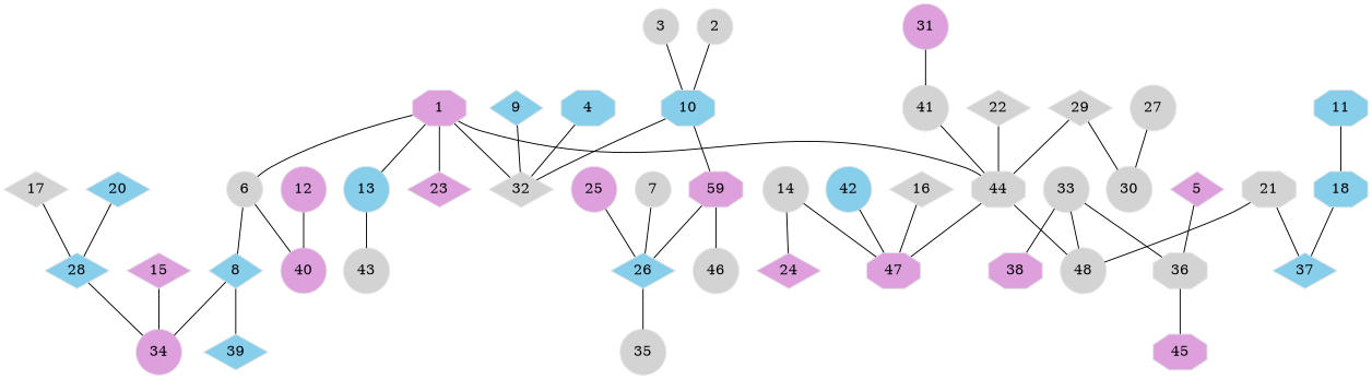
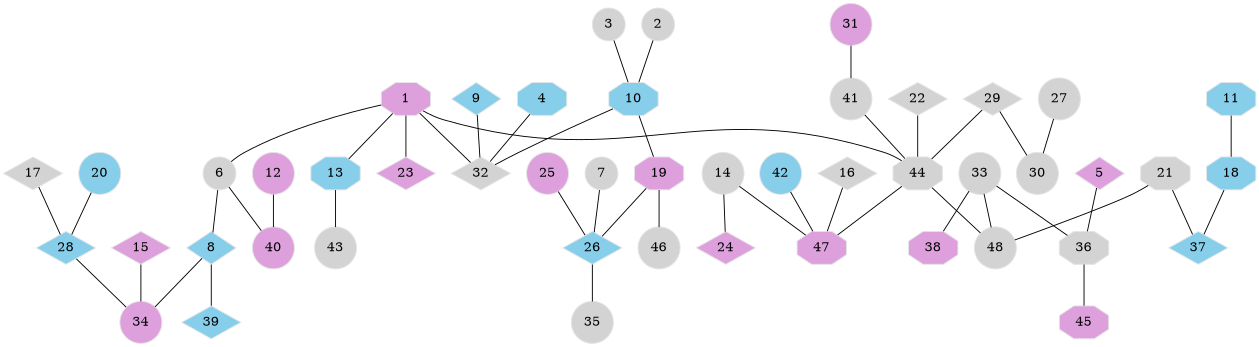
  graph {
    node [color=gray90 fillcolor=lightgrey shape=circle style=filled]
    edge [weight=1.0]
    1 [fillcolor=plum shape=octagon]
    6
-   13 [fillcolor=skyblue]
+   13 [fillcolor=skyblue shape=octagon]
    23 [fillcolor=plum shape=diamond]
    32 [shape=diamond]
    44 [shape=octagon]
    8 [fillcolor=skyblue shape=diamond]
    40 [fillcolor=plum]
    43
    47 [fillcolor=plum shape=octagon]
    48
    10 [fillcolor=skyblue shape=octagon]
    2
-   19 [fillcolor=plum shape=octagon label=59]
+   19 [fillcolor=plum shape=octagon]
    3
    4 [fillcolor=skyblue shape=octagon]
    5 [fillcolor=plum shape=diamond]
    36 [shape=octagon]
    45 [fillcolor=plum shape=octagon]
    34 [fillcolor=plum]
    39 [fillcolor=skyblue shape=diamond]
    26 [fillcolor=skyblue shape=diamond]
    7
    35
    9 [fillcolor=skyblue shape=diamond]
    46
    11 [fillcolor=skyblue shape=octagon]
    18 [fillcolor=skyblue shape=octagon]
    37 [fillcolor=skyblue shape=diamond]
    12 [fillcolor=plum]
    24 [fillcolor=plum shape=diamond]
    14
    15 [fillcolor=plum shape=diamond]
    16 [shape=diamond]
    17 [shape=diamond]
    28 [fillcolor=skyblue shape=diamond]
-   20 [fillcolor=skyblue shape=diamond]
+   20 [fillcolor=skyblue]
    21 [shape=octagon]
    22 [shape=diamond]
    25 [fillcolor=plum]
    27
    30
    29 [shape=diamond]
    31 [fillcolor=plum]
    41
    33
    38 [fillcolor=plum shape=octagon]
    42 [fillcolor=skyblue]
    1 -- 6
    1 -- 13
    1 -- 23
    1 -- 32
    1 -- 44
    6 -- 8
    6 -- 40
    13 -- 43
    44 -- 47
    44 -- 48
    8 -- 34
    8 -- 39
    10 -- 32
    10 -- 19
    2 -- 10
    19 -- 26
    19 -- 46
    3 -- 10
    4 -- 32
    5 -- 36
    36 -- 45
    26 -- 35
    7 -- 26
    9 -- 32
    11 -- 18
    18 -- 37
    12 -- 40
    14 -- 47
    14 -- 24
    15 -- 34
    16 -- 47
    17 -- 28
    28 -- 34
    20 -- 28
    21 -- 48
    21 -- 37
    22 -- 44
    25 -- 26
    27 -- 30
    29 -- 44
    29 -- 30
    31 -- 41
    41 -- 44
    33 -- 48
    33 -- 36
    33 -- 38
    42 -- 47
  }
